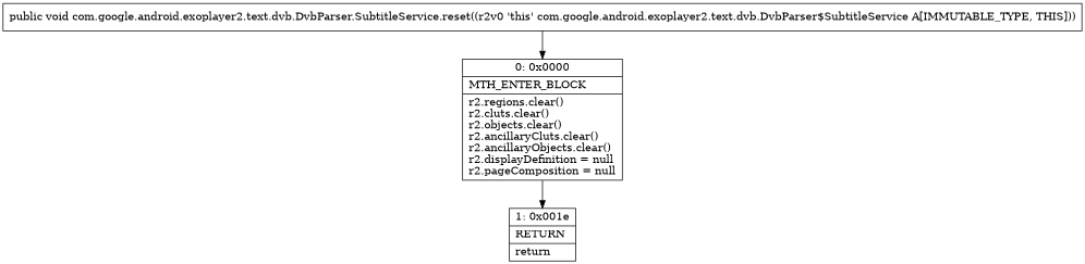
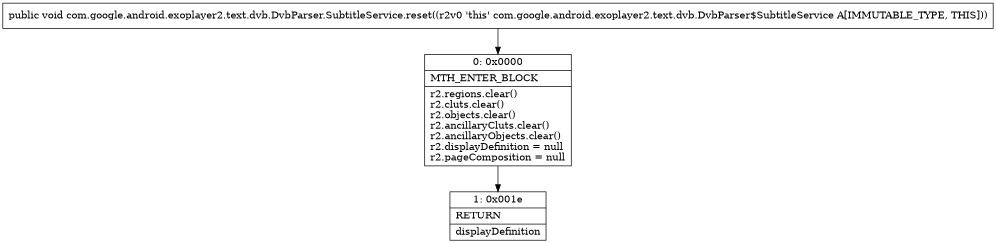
  digraph {
    node [shape=record]
    n1 [label="{0\:\ 0x0000|MTH_ENTER_BLOCK\l|r2.regions.clear()\lr2.cluts.clear()\lr2.objects.clear()\lr2.ancillaryCluts.clear()\lr2.ancillaryObjects.clear()\lr2.displayDefinition = null\lr2.pageComposition = null\l}"]
-   n2 [label="{1\:\ 0x001e|RETURN\l|return\l}"]
+   n2 [label="{1\:\ 0x001e|RETURN\l|displayDefinition\l}"]
    n3 [label="{public void com.google.android.exoplayer2.text.dvb.DvbParser.SubtitleService.reset((r2v0 'this' com.google.android.exoplayer2.text.dvb.DvbParser$SubtitleService A[IMMUTABLE_TYPE, THIS])) }"]
    n1 -> n2
    n3 -> n1
  }
